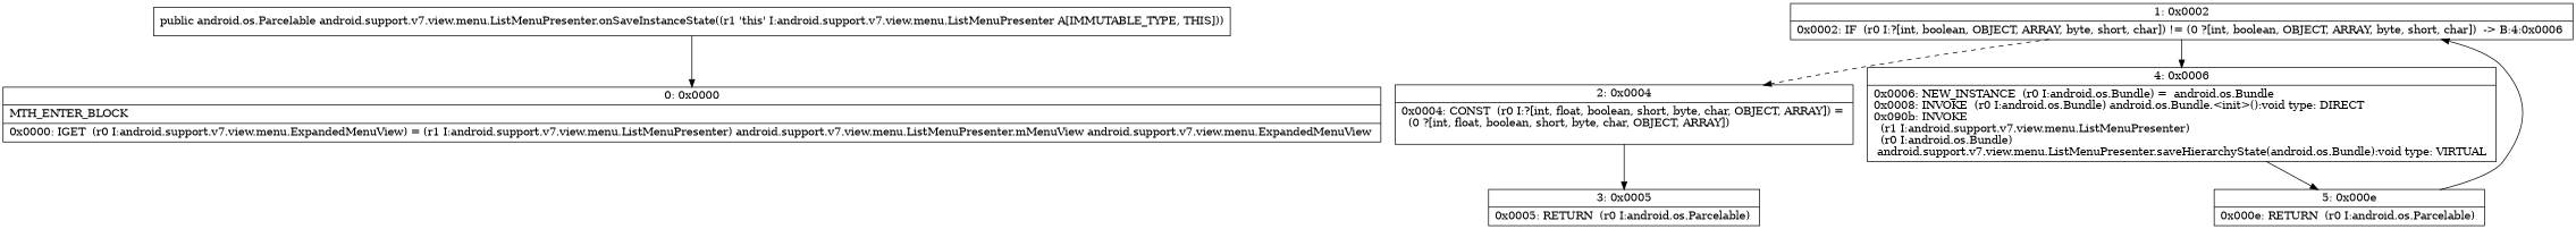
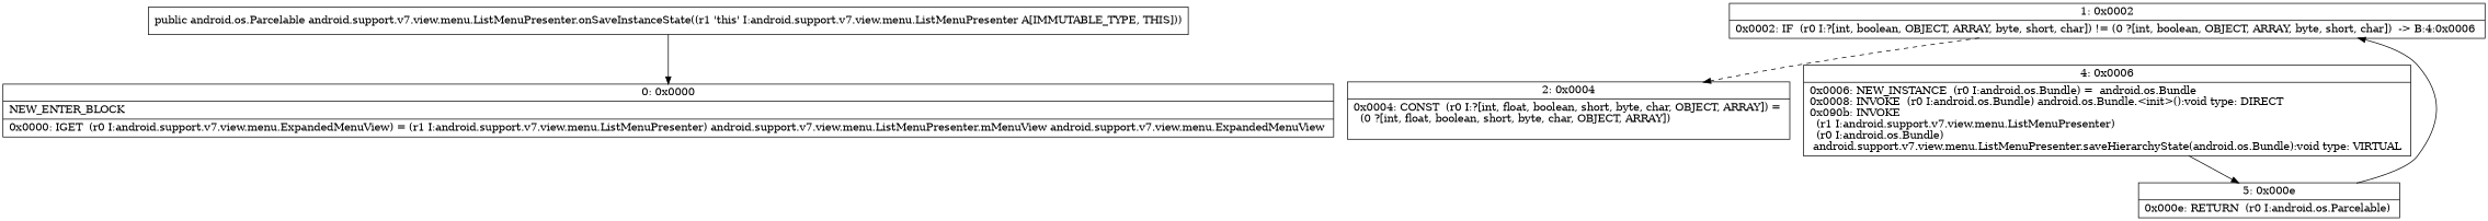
  digraph {
    node [shape=record]
-   n1 [label="{0\:\ 0x0000|MTH_ENTER_BLOCK\l|0x0000: IGET  (r0 I:android.support.v7.view.menu.ExpandedMenuView) = (r1 I:android.support.v7.view.menu.ListMenuPresenter) android.support.v7.view.menu.ListMenuPresenter.mMenuView android.support.v7.view.menu.ExpandedMenuView \l}"]
+   n1 [label="{0\:\ 0x0000|NEW_ENTER_BLOCK\l|0x0000: IGET  (r0 I:android.support.v7.view.menu.ExpandedMenuView) = (r1 I:android.support.v7.view.menu.ListMenuPresenter) android.support.v7.view.menu.ListMenuPresenter.mMenuView android.support.v7.view.menu.ExpandedMenuView \l}"]
    n2 [label="{1\:\ 0x0002|0x0002: IF  (r0 I:?[int, boolean, OBJECT, ARRAY, byte, short, char]) != (0 ?[int, boolean, OBJECT, ARRAY, byte, short, char])  \-\> B:4:0x0006 \l}"]
    n3 [label="{2\:\ 0x0004|0x0004: CONST  (r0 I:?[int, float, boolean, short, byte, char, OBJECT, ARRAY]) = \l  (0 ?[int, float, boolean, short, byte, char, OBJECT, ARRAY])\l \l}"]
    n4 [label="{4\:\ 0x0006|0x0006: NEW_INSTANCE  (r0 I:android.os.Bundle) =  android.os.Bundle \l0x0008: INVOKE  (r0 I:android.os.Bundle) android.os.Bundle.\<init\>():void type: DIRECT \l0x090b: INVOKE  \l  (r1 I:android.support.v7.view.menu.ListMenuPresenter)\l  (r0 I:android.os.Bundle)\l android.support.v7.view.menu.ListMenuPresenter.saveHierarchyState(android.os.Bundle):void type: VIRTUAL \l}"]
-   n5 [label="{3\:\ 0x0005|0x0005: RETURN  (r0 I:android.os.Parcelable) \l}"]
    n6 [label="{5\:\ 0x000e|0x000e: RETURN  (r0 I:android.os.Parcelable) \l}"]
    n7 [label="{public android.os.Parcelable android.support.v7.view.menu.ListMenuPresenter.onSaveInstanceState((r1 'this' I:android.support.v7.view.menu.ListMenuPresenter A[IMMUTABLE_TYPE, THIS])) }"]
    n2 -> n3 [style=dashed]
-   n2 -> n4
-   n3 -> n5
    n4 -> n6
    n6 -> n2
    n7 -> n1
  }
